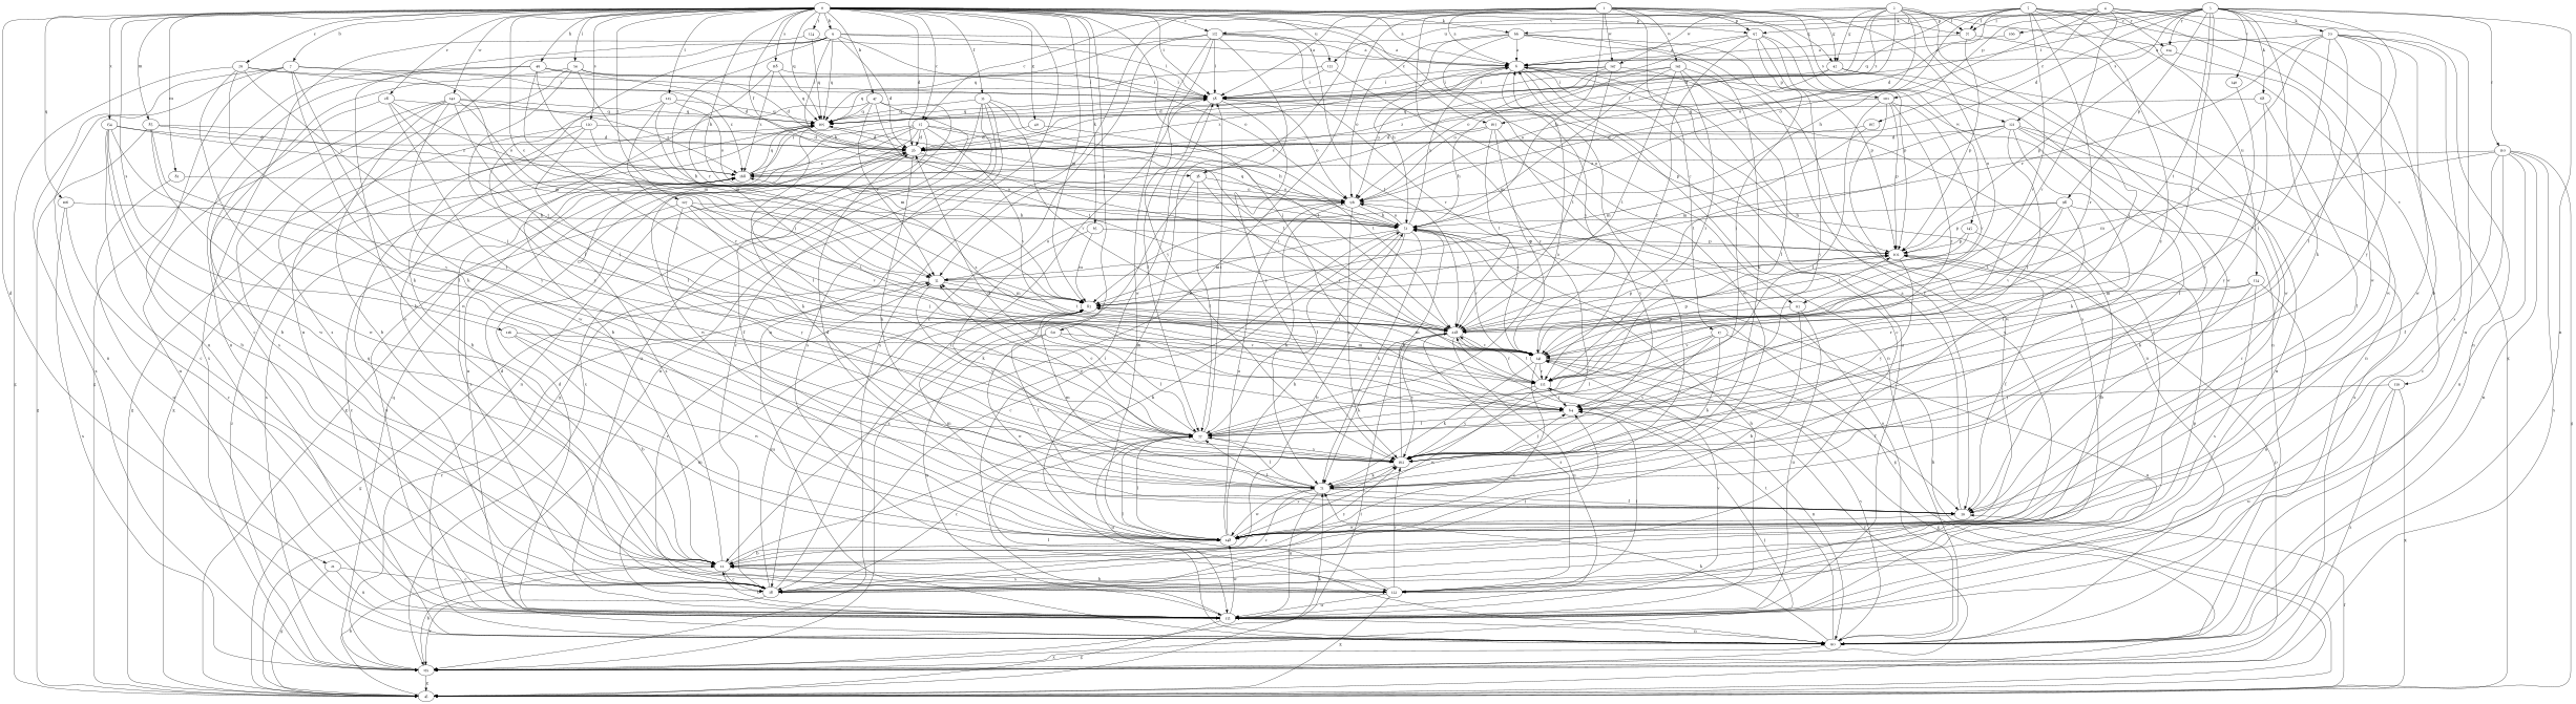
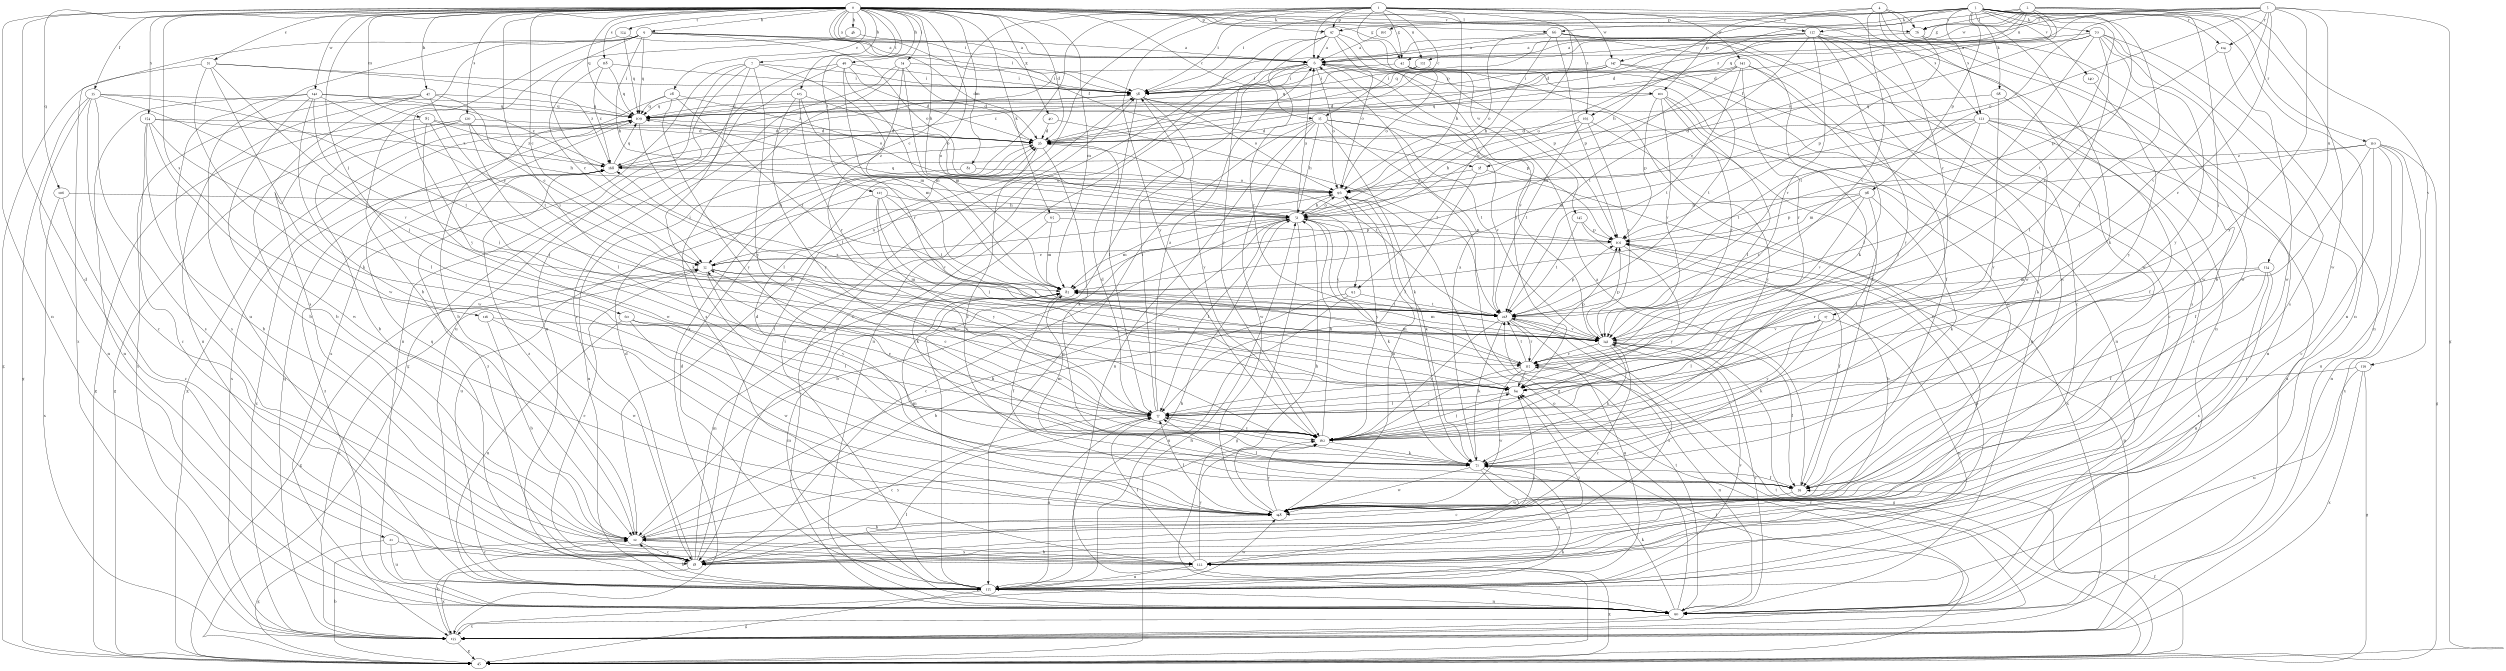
  strict digraph {
    fontname="Playfair Display"
    node [fontname="Playfair Display"]
    edge [fontname="Playfair Display"]
    0
    6
    7
    9
    15
    21
    26
    28
    29
    32
    35
    38
    40
    42
+   46
    47
    49
    51
    54
    58
    60
    64
    65
    66
    76
    n26 [label=85]
    81
    83
    90
    93
    97
    106
    109
    116
    118
    120
    124
    125
    127
    133
    137
    142
    154
    163
    96
    141
    101
    18
    122
    135
    168
    155
    162
    71
    12
    148
    n57 [label=228]
    45
    39
    115
    77
    102
    1
    17
    121
    143
    145
    147
    2
    139
    3
    68
    70
    98
    110
    114
    140
    166
    4
-   167
    5
    134
    0 -> 6 [label=a]
    0 -> 7 [label=b]
    0 -> 9 [label=b]
    0 -> 15 [label=c]
    0 -> 21 [label=d]
    0 -> 26 [label=d]
    0 -> 28 [label=e]
    0 -> 29 [label=e]
    0 -> 32 [label=e]
    0 -> 35 [label=f]
    0 -> 38 [label=f]
    0 -> 40 [label=g]
    0 -> 42 [label=g]
+   0 -> 46 [label=h]
    0 -> 47 [label=h]
    0 -> 49 [label=h]
    0 -> 51 [label=h]
    0 -> 54 [label=i]
    0 -> 58 [label=i]
    0 -> 60 [label=j]
    0 -> 64 [label=j]
    0 -> 65 [label=k]
    0 -> 66 [label=k]
    0 -> 76 [label=l]
    0 -> n26 [label=m]
    0 -> 81 [label=m]
    0 -> 83 [label=m]
    0 -> 90 [label=n]
    0 -> 93 [label=o]
    0 -> 97 [label=p]
    0 -> 106 [label=q]
    0 -> 109 [label=q]
    0 -> 116 [label=s]
    0 -> 118 [label=s]
    0 -> 120 [label=s]
    0 -> 124 [label=t]
    0 -> 125 [label=t]
    0 -> 127 [label=t]
    0 -> 133 [label=u]
    0 -> 137 [label=v]
    0 -> 142 [label=w]
    0 -> 154 [label=x]
    0 -> 163 [label=z]
    6 -> 58 [label=i]
    6 -> 90 [label=n]
    6 -> 96 [label=o]
    6 -> 141 [label=v]
    6 -> 101 [label=p]
    6 -> 18 [label=c]
    6 -> 122 [label=s]
    6 -> 135 [label=u]
    6 -> 168 [label=z]
    7 -> 58 [label=i]
    7 -> 83 [label=m]
    7 -> 90 [label=n]
    7 -> 135 [label=u]
    7 -> 155 [label=x]
    7 -> 162 [label=y]
    7 -> 71 [label=k]
    9 -> 6 [label=a]
    9 -> 26 [label=d]
    9 -> 51 [label=h]
    9 -> 58 [label=i]
    9 -> 64 [label=j]
    9 -> 109 [label=q]
    9 -> 96 [label=o]
    9 -> 122 [label=s]
    9 -> 135 [label=u]
    9 -> 12 [label=b]
    15 -> 26 [label=d]
    15 -> 51 [label=h]
    15 -> 90 [label=n]
    15 -> 141 [label=v]
    15 -> 135 [label=u]
    15 -> 71 [label=k]
    15 -> 148 [label=w]
    15 -> n57 [label=t]
    15 -> 45 [label=g]
    21 -> 18 [label=c]
    21 -> 135 [label=u]
    21 -> 45 [label=g]
    26 -> 168 [label=z]
    26 -> 71 [label=k]
    26 -> n57 [label=t]
    26 -> 39 [label=f]
    28 -> 109 [label=q]
    28 -> 96 [label=o]
    28 -> 162 [label=y]
    28 -> 12 [label=b]
    28 -> n57 [label=t]
    29 -> 58 [label=i]
    29 -> 64 [label=j]
    29 -> 168 [label=z]
    29 -> 71 [label=k]
    29 -> 148 [label=w]
    29 -> 45 [label=g]
    32 -> 83 [label=m]
    32 -> 96 [label=o]
    32 -> 162 [label=y]
    32 -> n57 [label=t]
    32 -> 45 [label=g]
    35 -> 90 [label=n]
    35 -> 109 [label=q]
    35 -> 141 [label=v]
    35 -> 18 [label=c]
    35 -> 122 [label=s]
    35 -> n57 [label=t]
    35 -> 45 [label=g]
    38 -> 96 [label=o]
    38 -> 155 [label=x]
-   38 -> 115 [label=r]
    38 -> 77 [label=l]
    40 -> 26 [label=d]
    40 -> n57 [label=t]
    42 -> 58 [label=i]
    42 -> 90 [label=n]
    42 -> 96 [label=o]
    42 -> 39 [label=f]
+   46 -> 6 [label=a]
+   46 -> 162 [label=y]
    47 -> 32 [label=e]
    47 -> 109 [label=q]
    47 -> 135 [label=u]
    47 -> 155 [label=x]
    47 -> 12 [label=b]
    47 -> n57 [label=t]
    49 -> 26 [label=d]
    49 -> 58 [label=i]
    49 -> 83 [label=m]
    49 -> 135 [label=u]
    49 -> 45 [label=g]
    49 -> 115 [label=r]
    51 -> 6 [label=a]
    51 -> 83 [label=m]
    51 -> 109 [label=q]
    51 -> 96 [label=o]
    51 -> 141 [label=v]
    51 -> 18 [label=c]
    51 -> 71 [label=k]
    51 -> 12 [label=b]
    51 -> 45 [label=g]
    51 -> 77 [label=l]
    51 -> 102 [label=p]
    54 -> 26 [label=d]
    54 -> 58 [label=i]
    54 -> 83 [label=m]
    54 -> 18 [label=c]
    54 -> 122 [label=s]
    54 -> 77 [label=l]
    58 -> 109 [label=q]
    58 -> 96 [label=o]
    58 -> 162 [label=y]
    58 -> 77 [label=l]
    58 -> 102 [label=p]
    60 -> 141 [label=v]
    60 -> 135 [label=u]
    60 -> 148 [label=w]
    60 -> 77 [label=l]
    64 -> 77 [label=l]
    65 -> 83 [label=m]
    65 -> 71 [label=k]
    65 -> 102 [label=p]
    66 -> 6 [label=a]
    66 -> 51 [label=h]
    66 -> 96 [label=o]
    66 -> 122 [label=s]
    66 -> 71 [label=k]
    66 -> 148 [label=w]
    66 -> 102 [label=p]
    76 -> 6 [label=a]
    76 -> 148 [label=w]
    76 -> 102 [label=p]
    n26 -> 26 [label=d]
    n26 -> 64 [label=j]
    n26 -> 168 [label=z]
    n26 -> 148 [label=w]
    n26 -> 45 [label=g]
    81 -> 96 [label=o]
    81 -> 135 [label=u]
    83 -> n57 [label=t]
    83 -> 39 [label=f]
    90 -> 96 [label=o]
    90 -> 141 [label=v]
    90 -> 168 [label=z]
    90 -> 155 [label=x]
    90 -> 71 [label=k]
    90 -> n57 [label=t]
    90 -> 77 [label=l]
    93 -> 135 [label=u]
    93 -> 12 [label=b]
    93 -> n57 [label=t]
    97 -> 6 [label=a]
    97 -> 64 [label=j]
    97 -> 90 [label=n]
    97 -> 96 [label=o]
    97 -> 162 [label=y]
    97 -> 115 [label=r]
    97 -> 102 [label=p]
    106 -> 51 [label=h]
    106 -> 18 [label=c]
    106 -> 155 [label=x]
    109 -> 26 [label=d]
    109 -> 155 [label=x]
    109 -> 45 [label=g]
    109 -> 77 [label=l]
    116 -> 141 [label=v]
    116 -> 12 [label=b]
    116 -> 148 [label=w]
    118 -> 32 [label=e]
    118 -> 58 [label=i]
    118 -> 109 [label=q]
    118 -> 168 [label=z]
    120 -> 26 [label=d]
    120 -> 51 [label=h]
    120 -> 12 [label=b]
    120 -> 45 [label=g]
    120 -> 77 [label=l]
    124 -> 6 [label=a]
    124 -> 109 [label=q]
    124 -> 155 [label=x]
    125 -> 83 [label=m]
    125 -> 109 [label=q]
    125 -> 96 [label=o]
    125 -> 162 [label=y]
    125 -> 115 [label=r]
    127 -> 51 [label=h]
    127 -> 64 [label=j]
    127 -> 141 [label=v]
    127 -> 135 [label=u]
    127 -> 162 [label=y]
    127 -> n57 [label=t]
    133 -> 58 [label=i]
    133 -> 90 [label=n]
    133 -> 109 [label=q]
    137 -> 6 [label=a]
    137 -> 58 [label=i]
    137 -> 90 [label=n]
    137 -> 109 [label=q]
    137 -> 141 [label=v]
    137 -> 18 [label=c]
    137 -> 162 [label=y]
    137 -> 148 [label=w]
    137 -> n57 [label=t]
    142 -> 32 [label=e]
    142 -> 64 [label=j]
    142 -> 90 [label=n]
    142 -> 109 [label=q]
    142 -> 122 [label=s]
    142 -> 168 [label=z]
    142 -> 12 [label=b]
    142 -> 148 [label=w]
    154 -> 26 [label=d]
    154 -> 18 [label=c]
    154 -> 168 [label=z]
    154 -> 12 [label=b]
    154 -> 148 [label=w]
    154 -> 77 [label=l]
    163 -> 26 [label=d]
    163 -> 51 [label=h]
    163 -> 141 [label=v]
    163 -> 162 [label=y]
    163 -> n57 [label=t]
    96 -> 51 [label=h]
    96 -> 162 [label=y]
    96 -> 71 [label=k]
    141 -> 83 [label=m]
    141 -> 18 [label=c]
    141 -> 168 [label=z]
    141 -> 71 [label=k]
    141 -> 45 [label=g]
    141 -> 39 [label=f]
    141 -> 115 [label=r]
    141 -> 102 [label=p]
    101 -> 109 [label=q]
    101 -> 141 [label=v]
    101 -> 148 [label=w]
    101 -> 115 [label=r]
    101 -> 77 [label=l]
    101 -> 102 [label=p]
    18 -> 26 [label=d]
    18 -> 32 [label=e]
    18 -> 58 [label=i]
    18 -> 64 [label=j]
    18 -> 83 [label=m]
    18 -> 109 [label=q]
    18 -> 168 [label=z]
    18 -> 155 [label=x]
    122 -> 64 [label=j]
    122 -> 135 [label=u]
    122 -> 162 [label=y]
    122 -> 12 [label=b]
    122 -> 45 [label=g]
    122 -> 77 [label=l]
    122 -> 102 [label=p]
    135 -> 26 [label=d]
    135 -> 51 [label=h]
    135 -> 58 [label=i]
    135 -> 83 [label=m]
    135 -> 90 [label=n]
    135 -> 141 [label=v]
    135 -> 12 [label=b]
    135 -> 148 [label=w]
    135 -> 45 [label=g]
    168 -> 58 [label=i]
    168 -> 109 [label=q]
    168 -> 96 [label=o]
    155 -> 32 [label=e]
    155 -> 64 [label=j]
    155 -> 109 [label=q]
    155 -> 168 [label=z]
    155 -> 71 [label=k]
    155 -> 12 [label=b]
    155 -> 45 [label=g]
    155 -> 115 [label=r]
    155 -> 102 [label=p]
    162 -> 32 [label=e]
    162 -> 51 [label=h]
    162 -> 64 [label=j]
    162 -> 71 [label=k]
    71 -> 6 [label=a]
    71 -> 83 [label=m]
    71 -> 18 [label=c]
    71 -> 135 [label=u]
    71 -> 148 [label=w]
    71 -> 39 [label=f]
    71 -> 77 [label=l]
    12 -> 51 [label=h]
    12 -> 18 [label=c]
    12 -> 122 [label=s]
    12 -> 168 [label=z]
    12 -> 162 [label=y]
    148 -> 51 [label=h]
    148 -> 83 [label=m]
    148 -> 96 [label=o]
    148 -> 162 [label=y]
    148 -> 12 [label=b]
    148 -> 77 [label=l]
    n57 -> 141 [label=v]
    n57 -> 122 [label=s]
    n57 -> 135 [label=u]
    n57 -> 162 [label=y]
    n57 -> 71 [label=k]
    n57 -> 115 [label=r]
    n57 -> 102 [label=p]
    45 -> 51 [label=h]
    45 -> 12 [label=b]
    45 -> n57 [label=t]
    45 -> 39 [label=f]
    39 -> 6 [label=a]
    39 -> 26 [label=d]
    39 -> 148 [label=w]
    39 -> 77 [label=l]
    115 -> 64 [label=j]
    115 -> 83 [label=m]
    115 -> 90 [label=n]
    115 -> 162 [label=y]
    115 -> 148 [label=w]
    115 -> n57 [label=t]
    115 -> 102 [label=p]
    77 -> 6 [label=a]
    77 -> 26 [label=d]
    77 -> 32 [label=e]
    77 -> 58 [label=i]
    77 -> 18 [label=c]
    77 -> 135 [label=u]
    77 -> 162 [label=y]
    102 -> 32 [label=e]
    102 -> 162 [label=y]
    102 -> 39 [label=f]
    1 -> 6 [label=a]
    1 -> 15 [label=c]
    1 -> 32 [label=e]
    1 -> 42 [label=g]
    1 -> 51 [label=h]
    1 -> 58 [label=i]
    1 -> 93 [label=o]
    1 -> 97 [label=p]
    1 -> 155 [label=x]
    1 -> 162 [label=y]
    1 -> 12 [label=b]
    1 -> 17 [label=c]
    1 -> 121 [label=s]
    1 -> 143 [label=w]
    1 -> 145 [label=w]
    1 -> 147 [label=w]
    17 -> 141 [label=v]
    17 -> 135 [label=u]
    17 -> 162 [label=y]
    17 -> 71 [label=k]
    17 -> 77 [label=l]
    121 -> 26 [label=d]
    121 -> 64 [label=j]
    121 -> 83 [label=m]
    121 -> 18 [label=c]
    121 -> 135 [label=u]
    121 -> 155 [label=x]
    121 -> 71 [label=k]
    121 -> n57 [label=t]
    143 -> 58 [label=i]
    143 -> 83 [label=m]
    143 -> 96 [label=o]
    143 -> n57 [label=t]
    143 -> 39 [label=f]
    143 -> 115 [label=r]
    143 -> 77 [label=l]
    145 -> 12 [label=b]
    145 -> n57 [label=t]
    145 -> 102 [label=p]
    147 -> 26 [label=d]
    147 -> 58 [label=i]
    147 -> 18 [label=c]
    147 -> 168 [label=z]
    147 -> n57 [label=t]
    2 -> 26 [label=d]
    2 -> 38 [label=f]
    2 -> 42 [label=g]
    2 -> 64 [label=j]
    2 -> 76 [label=l]
    2 -> 137 [label=v]
    2 -> 163 [label=z]
    2 -> 96 [label=o]
    2 -> 148 [label=w]
    2 -> 147 [label=w]
    2 -> 139 [label=v]
    139 -> 64 [label=j]
    139 -> 135 [label=u]
    139 -> 155 [label=x]
    139 -> 45 [label=g]
    3 -> 26 [label=d]
    3 -> 58 [label=i]
    3 -> 64 [label=j]
    3 -> 66 [label=k]
    3 -> 90 [label=n]
    3 -> 97 [label=p]
    3 -> 141 [label=v]
    3 -> 71 [label=k]
    3 -> n57 [label=t]
    3 -> 121 [label=s]
    3 -> 68 [label=k]
    3 -> 70 [label=k]
    3 -> 98 [label=p]
    3 -> 110 [label=r]
    3 -> 114 [label=r]
    3 -> 140 [label=v]
    3 -> 166 [label=z]
    68 -> 109 [label=q]
    68 -> 162 [label=y]
    68 -> 39 [label=f]
    70 -> 6 [label=a]
    70 -> 32 [label=e]
    70 -> 64 [label=j]
    70 -> 90 [label=n]
    70 -> 122 [label=s]
    70 -> 162 [label=y]
    70 -> 148 [label=w]
    70 -> n57 [label=t]
    70 -> 77 [label=l]
    98 -> 51 [label=h]
    98 -> 141 [label=v]
    98 -> 71 [label=k]
    98 -> n57 [label=t]
    98 -> 77 [label=l]
    98 -> 102 [label=p]
    110 -> 83 [label=m]
    110 -> 90 [label=n]
    110 -> 18 [label=c]
    110 -> 135 [label=u]
    110 -> 168 [label=z]
    110 -> 155 [label=x]
    110 -> 45 [label=g]
    110 -> 39 [label=f]
    114 -> 148 [label=w]
    114 -> 102 [label=p]
    140 -> 162 [label=y]
    166 -> 6 [label=a]
    4 -> 51 [label=h]
    4 -> 76 [label=l]
    4 -> 90 [label=n]
    4 -> 141 [label=v]
    4 -> 101 [label=p]
    4 -> 12 [label=b]
    4 -> 148 [label=w]
-   4 -> 167 [label=z]
-   167 -> 26 [label=d]
-   167 -> 83 [label=m]
    5 -> 26 [label=d]
    5 -> 76 [label=l]
    5 -> 109 [label=q]
    5 -> 133 [label=u]
    5 -> 96 [label=o]
    5 -> 141 [label=v]
    5 -> 162 [label=y]
    5 -> 45 [label=g]
    5 -> 115 [label=r]
    5 -> 114 [label=r]
    5 -> 134 [label=u]
    134 -> 83 [label=m]
    134 -> 122 [label=s]
    134 -> 135 [label=u]
    134 -> 39 [label=f]
    134 -> 115 [label=r]
  }
